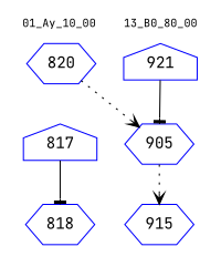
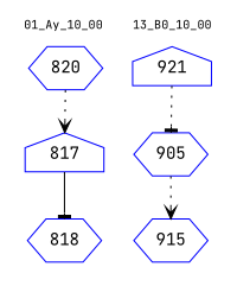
  digraph {
    fontname="JetBrains Mono"
    node [color=blue fontname="JetBrains Mono" shape=hexagon]
    edge [arrowhead=vee color=black fontname="JetBrains Mono" style=dotted]
    n1 [label=820]
    n2 [label=817 shape=house]
    n3 [label=818]
    n4 [label=921 shape=house]
    n5 [label=905]
    n6 [label=915]
    subgraph cluster_1 {
      color=white
      fontsize=10
      label="01_Ay_10_00"
      n1
      n2
      n3
    }
    subgraph cluster_2 {
      color=white
      fontsize=10
-     label="13_B0_80_00"
+     label="13_B0_10_00"
      n4
      n5
      n6
    }
-   n1 -> n5
+   n1 -> n2
    n2 -> n3 [arrowhead=tee style=solid]
-   n4 -> n5 [arrowhead=tee style=solid]
+   n4 -> n5 [arrowhead=tee]
    n5 -> n6
  }
